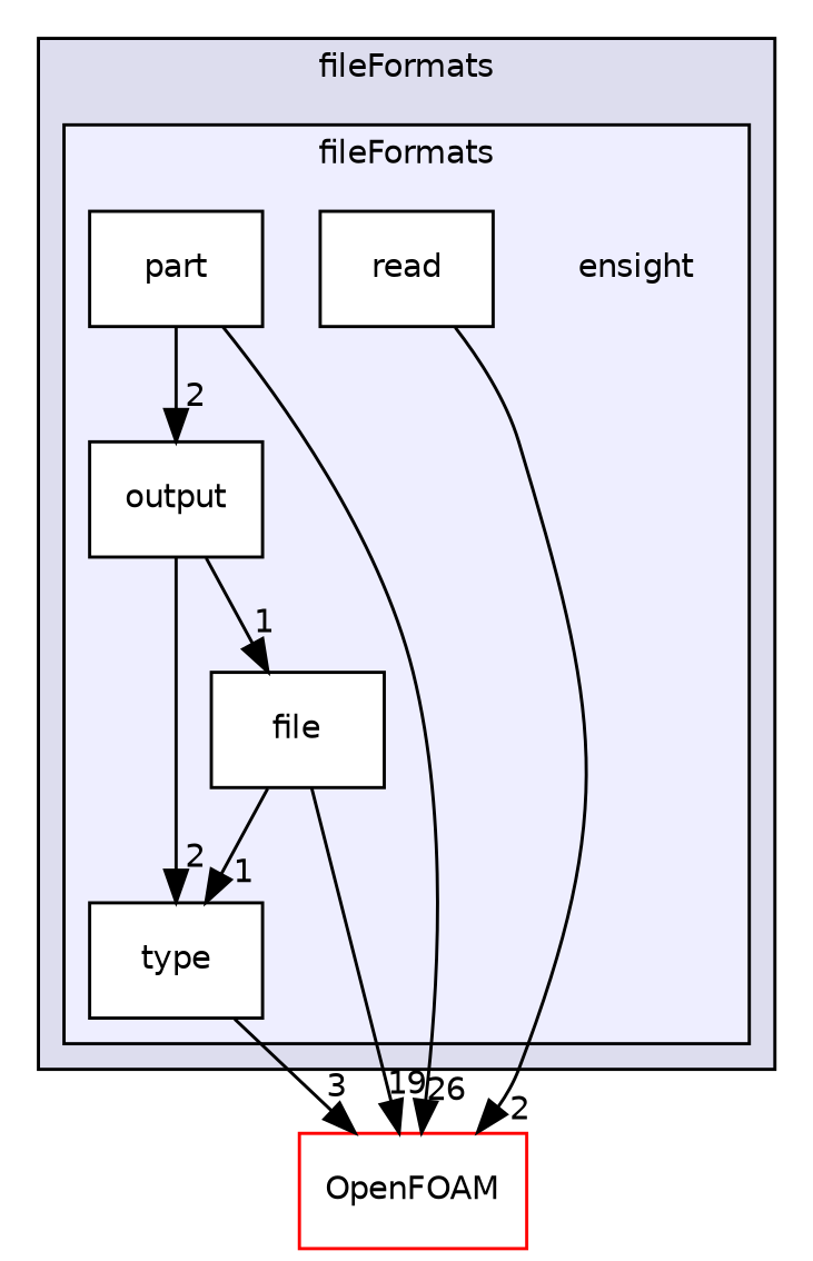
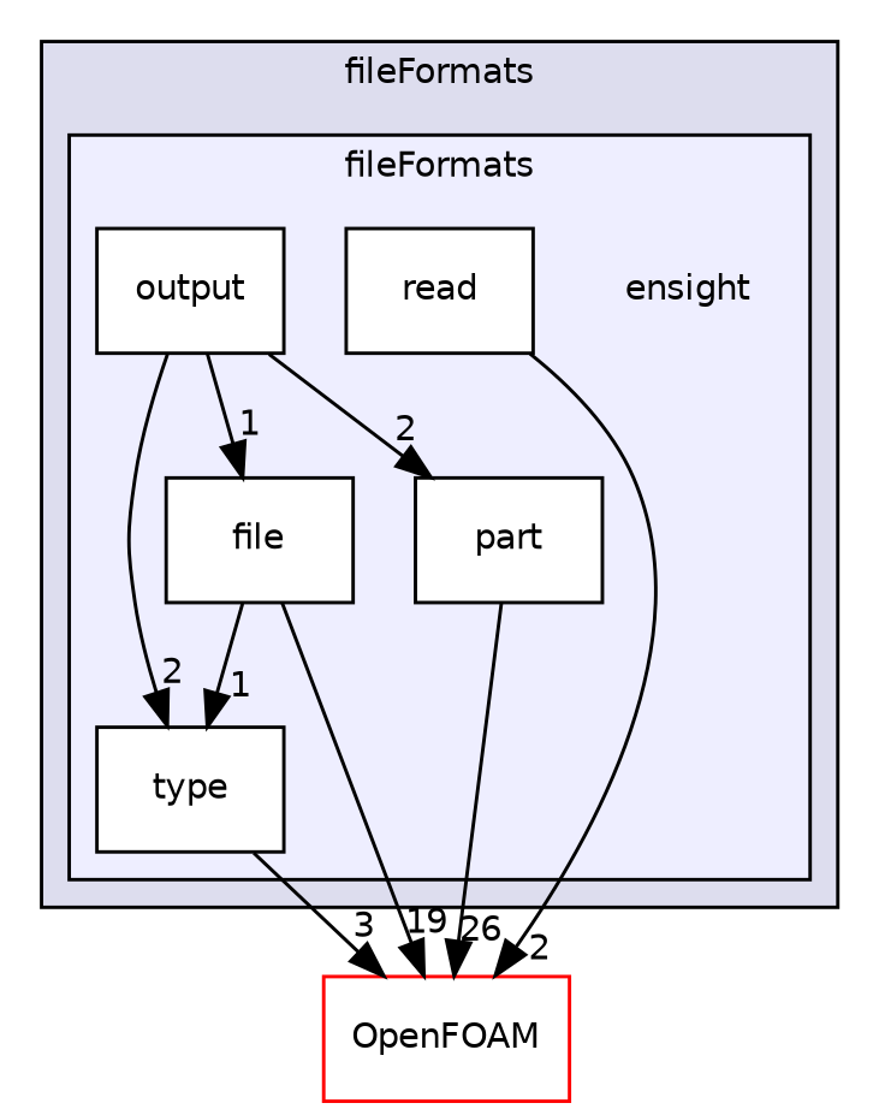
  digraph {
    compound=true
    node [fontname=Helvetica fontsize=10 shape=box color=black fillcolor=white style=filled]
    edge [headlabel=2 labeldistance=1.5 labelfontname=Helvetica labelfontsize=10]
    n1 [label=ensight shape=plaintext color="" fillcolor="" style=""]
    n2 [label=file]
    n3 [label=output]
    n4 [label=part]
    n5 [label=read]
    n6 [label=type]
    n7 [color=red label=OpenFOAM fillcolor="" style=""]
    subgraph cluster_1 {
      bgcolor="#ddddee"
      fontname=Helvetica
      fontsize=10
      label=fileFormats
      pencolor=black
      subgraph cluster_2 {
        bgcolor="#eeeeff"
        fontname=Helvetica
        fontsize=10
        label=fileFormats
        pencolor=black
        n1
        n2
        n3
        n4
        n5
        n6
      }
    }
    n2 -> n6 [headlabel=1]
    n2 -> n7 [headlabel=19]
    n3 -> n2 [headlabel=1]
-   n4 -> n3
+   n3 -> n4
    n3 -> n6
    n4 -> n7 [headlabel=26]
    n5 -> n7
    n6 -> n7 [headlabel=3]
  }
